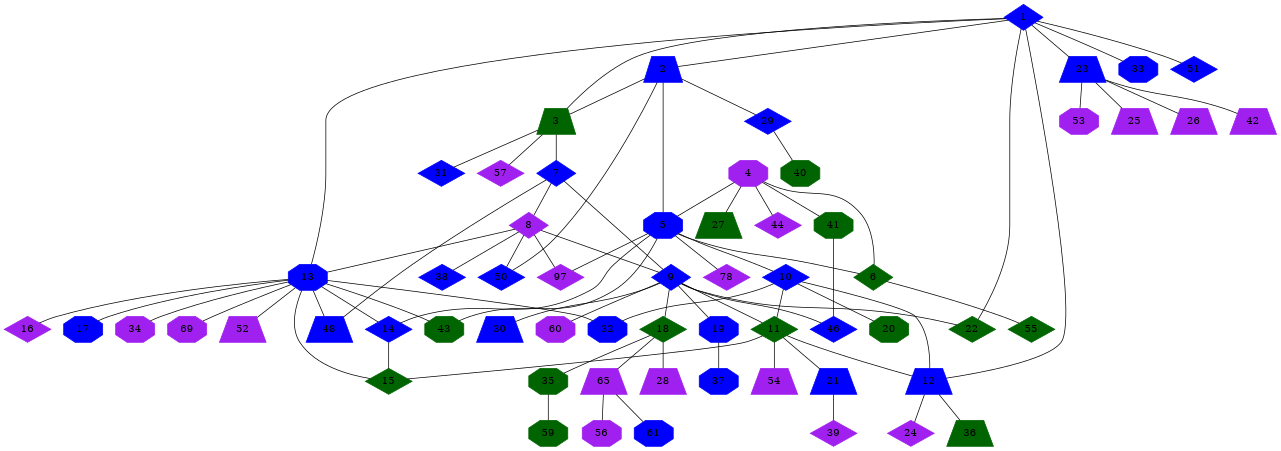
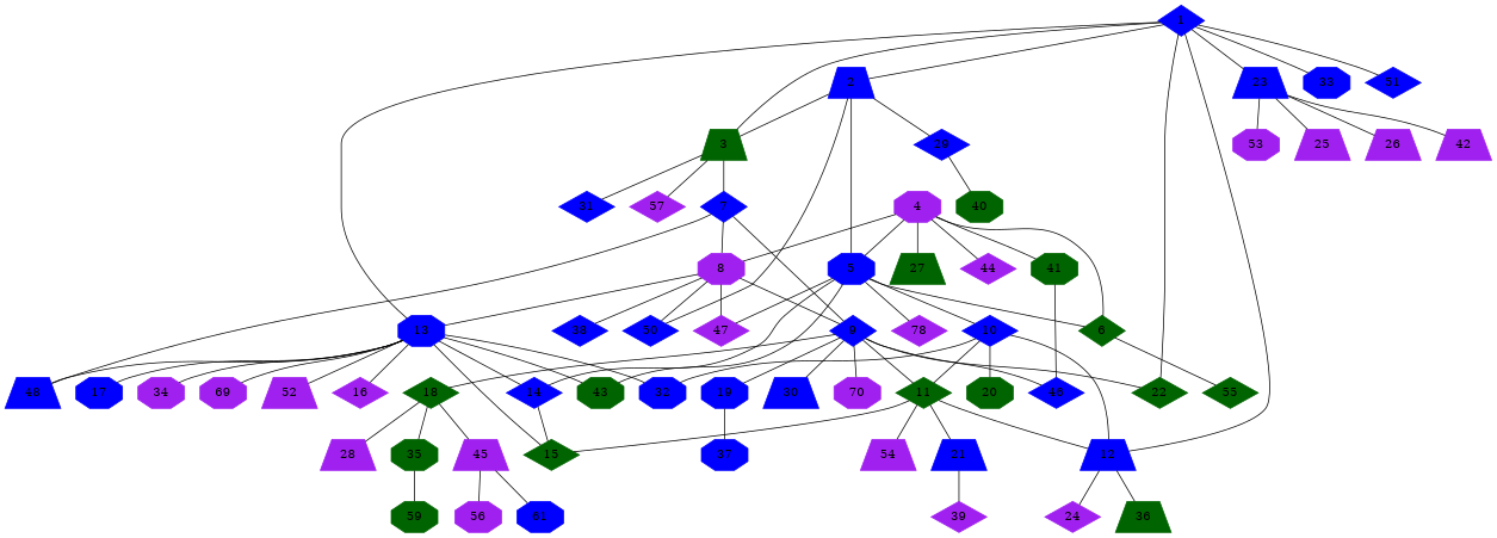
  graph {
    node [color=blue shape=diamond style=filled]
    2 [shape=trapezium]
    1
    3 [color=darkgreen shape=trapezium]
    12 [shape=trapezium]
    13 [shape=octagon]
    22 [color=darkgreen]
    23 [shape=trapezium]
    33 [shape=octagon]
    51
    5 [shape=octagon]
    29
    50
    7
    31
    57 [color=purple]
    24 [color=purple]
    36 [color=darkgreen shape=trapezium]
    14
    43 [color=darkgreen shape=octagon]
    48 [shape=trapezium]
    32 [shape=octagon]
    15 [color=darkgreen]
    16 [color=purple]
    17 [shape=octagon]
    34 [color=purple shape=octagon]
    n26 [color=purple label=69 shape=octagon]
    52 [color=purple shape=trapezium]
    25 [color=purple shape=trapezium]
    26 [color=purple shape=trapezium]
    42 [color=purple shape=trapezium]
    53 [color=purple shape=octagon]
    6 [color=darkgreen]
    10
-   47 [color=purple label=97]
+   47 [color=purple]
    n35 [color=purple label=78]
    40 [color=darkgreen shape=octagon]
-   8 [color=purple]
+   8 [color=purple shape=octagon]
    9
    4 [color=purple shape=octagon]
    27 [color=darkgreen shape=trapezium]
    41 [color=darkgreen shape=octagon]
    44 [color=purple]
    55 [color=darkgreen]
    38
    46
    11 [color=darkgreen]
    20 [color=darkgreen shape=octagon]
    18 [color=darkgreen]
    19 [shape=octagon]
    30 [shape=trapezium]
-   60 [color=purple shape=octagon]
+   60 [color=purple shape=octagon label=70]
    21 [shape=trapezium]
    54 [color=purple shape=trapezium]
    28 [color=purple shape=trapezium]
    35 [color=darkgreen shape=octagon]
-   45 [color=purple shape=trapezium label=65]
+   45 [color=purple shape=trapezium]
    37 [shape=octagon]
    39 [color=purple]
    59 [color=darkgreen shape=octagon]
    56 [color=purple shape=octagon]
    61 [shape=octagon]
    2 -- 3
    2 -- 5
    2 -- 29
    2 -- 50
    1 -- 2
    1 -- 3
    1 -- 12
    1 -- 13
    1 -- 22
    1 -- 23
    1 -- 33
    1 -- 51
    3 -- 7
    3 -- 31
    3 -- 57
    12 -- 24
    12 -- 36
    13 -- 14
    13 -- 43
    13 -- 48
    13 -- 32
    13 -- 15
    13 -- 16
    13 -- 17
    13 -- 34
    13 -- n26
    13 -- 52
    23 -- 25
    23 -- 26
    23 -- 42
    23 -- 53
    5 -- 14
    5 -- 43
    5 -- 6
    5 -- 10
    5 -- 47
    5 -- n35
    29 -- 40
    7 -- 48
    7 -- 8
    7 -- 9
    14 -- 15
    6 -- 55
    10 -- 12
    10 -- 32
    10 -- 11
    10 -- 20
    8 -- 13
    8 -- 50
    8 -- 47
    8 -- 9
    8 -- 38
    9 -- 22
    9 -- 46
    9 -- 11
    9 -- 18
    9 -- 19
    9 -- 30
    9 -- 60
    4 -- 5
    4 -- 6
+   4 -- 8
    4 -- 27
    4 -- 41
    4 -- 44
    41 -- 46
    11 -- 12
    11 -- 15
    11 -- 21
    11 -- 54
    18 -- 28
    18 -- 35
    18 -- 45
    19 -- 37
    21 -- 39
    35 -- 59
    45 -- 56
    45 -- 61
  }
